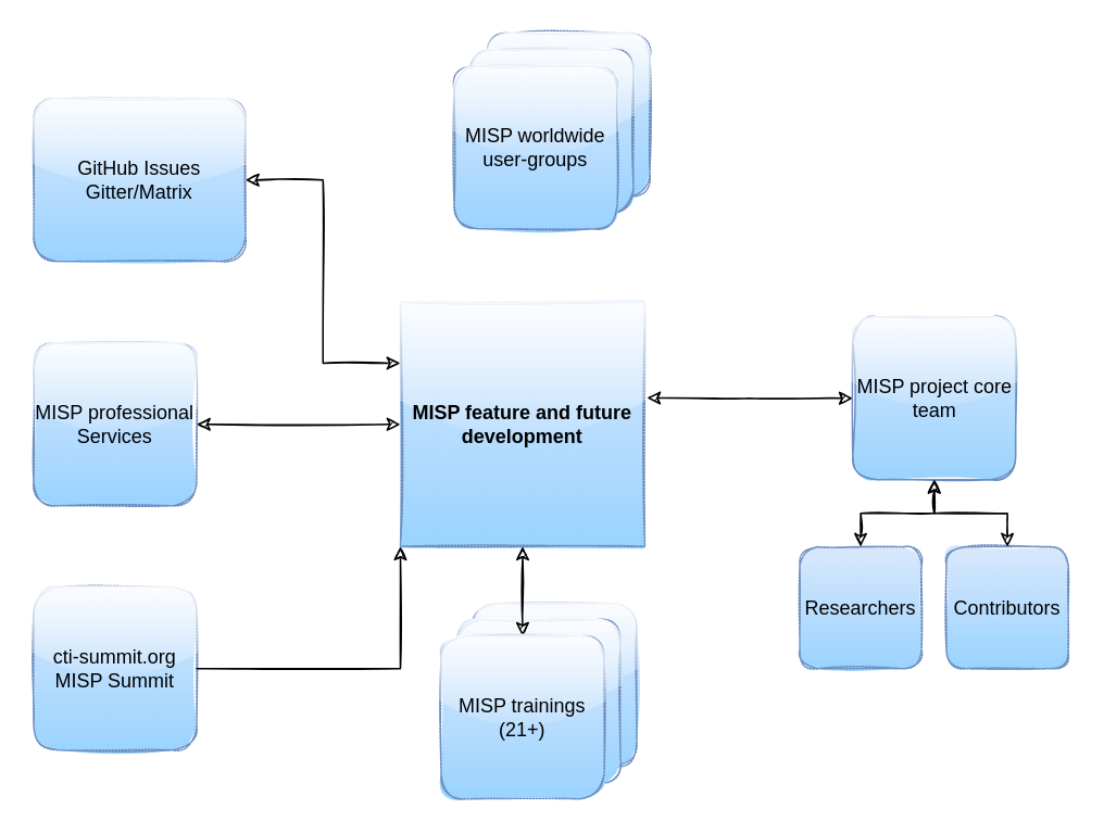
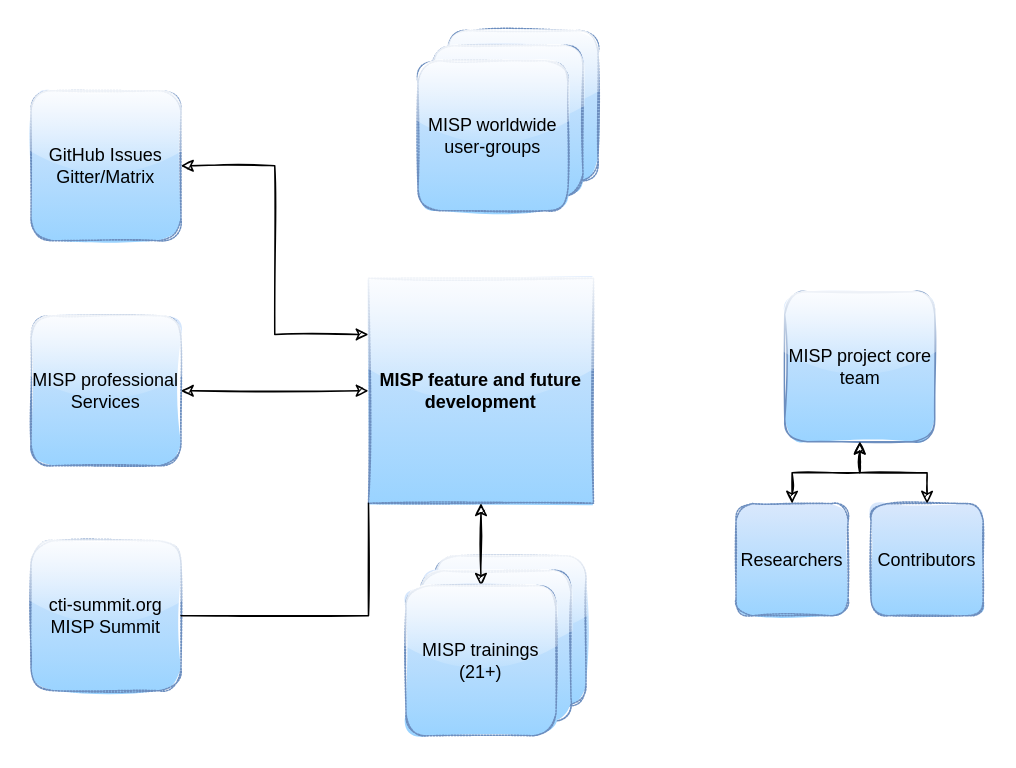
  <mxCell id="0" />
  <mxCell id="1" parent="0" />
  <mxCell id="2" value="" style="whiteSpace=wrap;html=1;aspect=fixed;fillColor=#dae8fc;strokeColor=#6c8ebf;gradientColor=#99D3FF;dashed=1;dashPattern=1 1;rounded=1;glass=1;sketch=1;" vertex="1" parent="1"><mxGeometry x="298" y="20" width="100" height="100" as="geometry" /></mxCell>
  <mxCell id="3" value="&lt;b&gt;&lt;font data-font-src=&quot;https://fonts.googleapis.com/css?family=Titillium%2BWeb&quot; face=&quot;Titillium+Web&quot;&gt;MISP feature and future development&lt;/font&gt;&lt;/b&gt;" style="whiteSpace=wrap;html=1;aspect=fixed;fillColor=#dae8fc;strokeColor=#6c8ebf;gradientColor=#99D3FF;dashed=1;dashPattern=1 1;glass=1;sketch=1;" vertex="1" parent="1"><mxGeometry x="245" y="185" width="150" height="150" as="geometry" /></mxCell>
- <mxCell id="4" value="GitHub Issues Gitter/Matrix" style="whiteSpace=wrap;html=1;aspect=fixed;fillColor=#dae8fc;strokeColor=#6c8ebf;gradientColor=#99D3FF;dashed=1;dashPattern=1 1;rounded=1;glass=1;sketch=1;" vertex="1" parent="1"><mxGeometry x="20" y="60" width="130" height="100" as="geometry" /></mxCell>
+ <mxCell id="4" value="GitHub Issues Gitter/Matrix" style="whiteSpace=wrap;html=1;aspect=fixed;fillColor=#dae8fc;strokeColor=#6c8ebf;gradientColor=#99D3FF;dashed=1;dashPattern=1 1;rounded=1;glass=1;sketch=1;" vertex="1" parent="1"><mxGeometry x="20" y="60" width="100" height="100" as="geometry" /></mxCell>
  <mxCell id="5" value="" style="whiteSpace=wrap;html=1;aspect=fixed;fillColor=#dae8fc;strokeColor=#6c8ebf;gradientColor=#99D3FF;dashed=1;dashPattern=1 1;rounded=1;glass=1;sketch=1;" vertex="1" parent="1"><mxGeometry x="288" y="30" width="100" height="100" as="geometry" /></mxCell>
  <mxCell id="6" value="MISP worldwide user-groups" style="whiteSpace=wrap;html=1;aspect=fixed;fillColor=#dae8fc;strokeColor=#6c8ebf;gradientColor=#99D3FF;dashed=1;dashPattern=1 1;rounded=1;glass=1;sketch=1;" vertex="1" parent="1"><mxGeometry x="278" y="40" width="100" height="100" as="geometry" /></mxCell>
  <mxCell id="7" value="" style="endArrow=classic;html=1;rounded=0;fontFamily=Titillium+Web;fontSource=https%3A%2F%2Ffonts.googleapis.com%2Fcss%3Ffamily%3DTitillium%252BWeb;entryX=0;entryY=0.25;entryDx=0;entryDy=0;startArrow=classic;startFill=1;edgeStyle=orthogonalEdgeStyle;sketch=1;" edge="1" parent="1" source="4" target="3"><mxGeometry width="50" height="50" relative="1" as="geometry"><mxPoint x="240" y="370" as="sourcePoint" /><mxPoint x="290" y="320" as="targetPoint" /></mxGeometry></mxCell>
  <mxCell id="8" value="MISP project core team" style="whiteSpace=wrap;html=1;aspect=fixed;fillColor=#dae8fc;strokeColor=#6c8ebf;gradientColor=#99D3FF;dashed=0;dashPattern=1 1;rounded=1;glass=1;sketch=1;" vertex="1" parent="1"><mxGeometry x="522.5" y="194" width="100" height="100" as="geometry" /></mxCell>
- <mxCell id="9" value="" style="endArrow=classic;html=1;rounded=0;fontFamily=Titillium+Web;fontSource=https%3A%2F%2Ffonts.googleapis.com%2Fcss%3Ffamily%3DTitillium%252BWeb;entryX=1.008;entryY=0.392;entryDx=0;entryDy=0;entryPerimeter=0;startArrow=classic;startFill=1;edgeStyle=orthogonalEdgeStyle;sketch=1;" edge="1" parent="1" source="8" target="3"><mxGeometry width="50" height="50" relative="1" as="geometry"><mxPoint x="240" y="370" as="sourcePoint" /><mxPoint x="290" y="320" as="targetPoint" /></mxGeometry></mxCell>
  <mxCell id="10" value="" style="whiteSpace=wrap;html=1;aspect=fixed;fillColor=#dae8fc;strokeColor=#6c8ebf;gradientColor=#99D3FF;dashed=1;dashPattern=1 1;rounded=1;glass=1;sketch=1;" vertex="1" parent="1"><mxGeometry x="290" y="370" width="100" height="100" as="geometry" /></mxCell>
  <mxCell id="11" value="" style="whiteSpace=wrap;html=1;aspect=fixed;fillColor=#dae8fc;strokeColor=#6c8ebf;gradientColor=#99D3FF;dashed=1;dashPattern=1 1;rounded=1;glass=1;sketch=1;" vertex="1" parent="1"><mxGeometry x="280" y="380" width="100" height="100" as="geometry" /></mxCell>
  <mxCell id="12" style="edgeStyle=orthogonalEdgeStyle;rounded=0;orthogonalLoop=1;jettySize=auto;html=1;exitX=0.5;exitY=0;exitDx=0;exitDy=0;entryX=0.5;entryY=1;entryDx=0;entryDy=0;fontFamily=Titillium+Web;fontSource=https%3A%2F%2Ffonts.googleapis.com%2Fcss%3Ffamily%3DTitillium%252BWeb;startArrow=classic;startFill=1;sketch=1;" edge="1" parent="1" source="13" target="3"><mxGeometry relative="1" as="geometry" /></mxCell>
  <mxCell id="13" value="MISP trainings (21+)" style="whiteSpace=wrap;html=1;aspect=fixed;fillColor=#dae8fc;strokeColor=#6c8ebf;gradientColor=#99D3FF;dashed=1;dashPattern=1 1;rounded=1;glass=1;sketch=1;" vertex="1" parent="1"><mxGeometry x="270" y="390" width="100" height="100" as="geometry" /></mxCell>
  <mxCell id="14" value="&lt;div&gt;cti-summit.org&lt;/div&gt;&lt;div&gt;MISP Summit&lt;br&gt;&lt;/div&gt;" style="whiteSpace=wrap;html=1;aspect=fixed;fillColor=#dae8fc;strokeColor=#6c8ebf;gradientColor=#99D3FF;dashed=1;dashPattern=1 1;rounded=1;glass=1;sketch=1;" vertex="1" parent="1"><mxGeometry x="20" y="360" width="100" height="100" as="geometry" /></mxCell>
  <mxCell id="15" value="MISP professional Services" style="whiteSpace=wrap;html=1;aspect=fixed;fillColor=#dae8fc;strokeColor=#6c8ebf;gradientColor=#99D3FF;dashed=1;dashPattern=1 1;shadow=0;rounded=1;glass=1;sketch=1;" vertex="1" parent="1"><mxGeometry x="20" y="210" width="100" height="100" as="geometry" /></mxCell>
  <mxCell id="16" value="" style="endArrow=classic;html=1;rounded=0;fontFamily=Titillium+Web;fontSource=https%3A%2F%2Ffonts.googleapis.com%2Fcss%3Ffamily%3DTitillium%252BWeb;entryX=0;entryY=0.5;entryDx=0;entryDy=0;startArrow=classic;startFill=1;edgeStyle=orthogonalEdgeStyle;sketch=1;" edge="1" parent="1" source="15" target="3"><mxGeometry width="50" height="50" relative="1" as="geometry"><mxPoint x="240" y="370" as="sourcePoint" /><mxPoint x="290" y="320" as="targetPoint" /></mxGeometry></mxCell>
- <mxCell id="17" value="" style="endArrow=classic;html=1;rounded=0;fontFamily=Titillium+Web;fontSource=https%3A%2F%2Ffonts.googleapis.com%2Fcss%3Ffamily%3DTitillium%252BWeb;entryX=0;entryY=1;entryDx=0;entryDy=0;startArrow=none;startFill=0;edgeStyle=orthogonalEdgeStyle;sketch=1;" edge="1" parent="1" source="14" target="3"><mxGeometry width="50" height="50" relative="1" as="geometry"><mxPoint x="240" y="370" as="sourcePoint" /><mxPoint x="290" y="320" as="targetPoint" /></mxGeometry></mxCell>
+ <mxCell id="17" value="" style="endArrow=none;html=1;rounded=0;fontFamily=Titillium+Web;fontSource=https%3A%2F%2Ffonts.googleapis.com%2Fcss%3Ffamily%3DTitillium%252BWeb;entryX=0;entryY=1;entryDx=0;entryDy=0;startArrow=none;startFill=0;edgeStyle=orthogonalEdgeStyle;sketch=1;" edge="1" parent="1" source="14" target="3"><mxGeometry width="50" height="50" relative="1" as="geometry"><mxPoint x="240" y="370" as="sourcePoint" /><mxPoint x="290" y="320" as="targetPoint" /></mxGeometry></mxCell>
  <mxCell id="18" value="Contributors " style="whiteSpace=wrap;html=1;aspect=fixed;fillColor=#dae8fc;strokeColor=#6c8ebf;gradientColor=#99D3FF;dashed=1;dashPattern=1 1;rounded=1;sketch=1;" vertex="1" parent="1"><mxGeometry x="580" y="335.25" width="74.75" height="74.75" as="geometry" /></mxCell>
  <mxCell id="19" value="Researchers" style="whiteSpace=wrap;html=1;aspect=fixed;fillColor=#dae8fc;strokeColor=#6c8ebf;gradientColor=#99D3FF;dashed=1;dashPattern=1 1;rounded=1;sketch=1;" vertex="1" parent="1"><mxGeometry x="490" y="335.25" width="74.75" height="74.75" as="geometry" /></mxCell>
  <mxCell id="20" value="" style="endArrow=classic;html=1;rounded=0;fontFamily=Titillium+Web;fontSource=https%3A%2F%2Ffonts.googleapis.com%2Fcss%3Ffamily%3DTitillium%252BWeb;exitX=0.5;exitY=0;exitDx=0;exitDy=0;edgeStyle=orthogonalEdgeStyle;startArrow=classic;startFill=1;sketch=1;" edge="1" parent="1" source="19" target="8"><mxGeometry width="50" height="50" relative="1" as="geometry"><mxPoint x="222.5" y="374" as="sourcePoint" /><mxPoint x="272.5" y="324" as="targetPoint" /></mxGeometry></mxCell>
  <mxCell id="21" value="" style="endArrow=classic;html=1;rounded=0;fontFamily=Titillium+Web;fontSource=https%3A%2F%2Ffonts.googleapis.com%2Fcss%3Ffamily%3DTitillium%252BWeb;exitX=0.5;exitY=0;exitDx=0;exitDy=0;entryX=0.5;entryY=1;entryDx=0;entryDy=0;edgeStyle=orthogonalEdgeStyle;startArrow=classic;startFill=1;sketch=1;" edge="1" parent="1" source="18" target="8"><mxGeometry width="50" height="50" relative="1" as="geometry"><mxPoint x="531.25" y="344" as="sourcePoint" /><mxPoint x="540.417" y="324" as="targetPoint" /></mxGeometry></mxCell>
